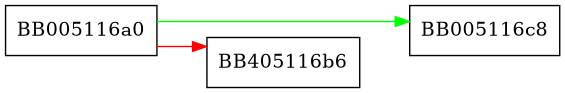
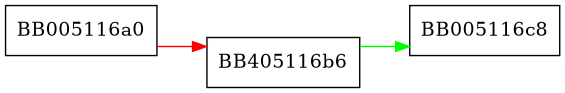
  digraph {
    rankdir=LR
    splines=ortho
    node [shape=box]
    BB005116a0
    BB005116c8
    n3 [label=BB405116b6]
-   BB005116a0 -> BB005116c8 [color=green]
+   n3 -> BB005116c8 [color=green]
    BB005116a0 -> n3 [color=red]
  }
